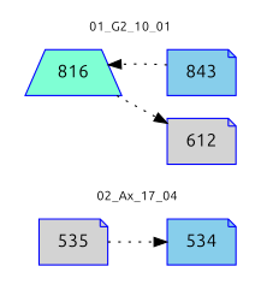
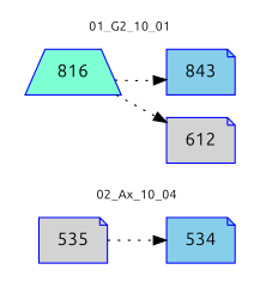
  digraph {
    fontname=Ubuntu
    rankdir=LR
    node [color=blue fillcolor=lightgrey fontname=Ubuntu shape=note style=filled]
    edge [color=black fontname=Ubuntu style=dotted]
    n1 [label=535]
    n2 [fillcolor=skyblue label=534]
    n3 [fillcolor=aquamarine label=816 shape=trapezium]
    n4 [label=612]
    n5 [fillcolor=skyblue label=843]
    subgraph cluster_1 {
      color=white
      fontsize=10
-     label="02_Ax_17_04"
+     label="02_Ax_10_04"
      n1
      n2
    }
    subgraph cluster_2 {
      color=white
      fontsize=10
      label="01_G2_10_01"
      n3
      n4
      n5
    }
    n1 -> n2
    n3 -> n4
-   n5 -> n3
+   n3 -> n5
  }
